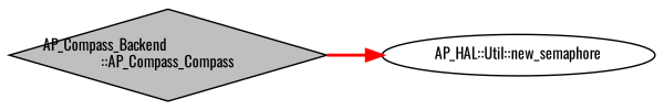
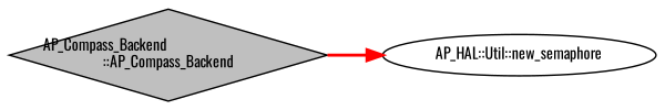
  digraph {
    rankdir=LR
    fontname=Oswald
    node [color=black fontname=Oswald fontsize=10 style=filled]
-   n1 [fillcolor=grey75 fontcolor=black height=0.2 label="AP_Compass_Backend\l::AP_Compass_Compass" shape=diamond width=0.4]
+   n1 [fillcolor=grey75 fontcolor=black height=0.2 label="AP_Compass_Backend\l::AP_Compass_Backend" shape=diamond width=0.4]
    n2 [fillcolor=white height=0.2 label="AP_HAL::Util::new_semaphore" shape=ellipse width=0.4]
    n1 -> n2 [color=red fontname=Oswald fontsize=10 labelfontname=Helvetica labelfontsize=10 style=bold]
  }
